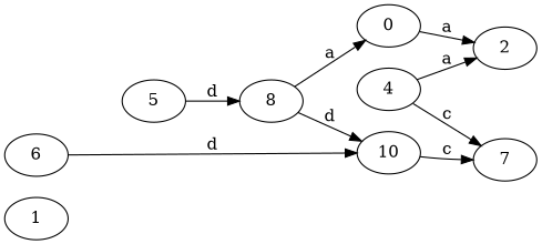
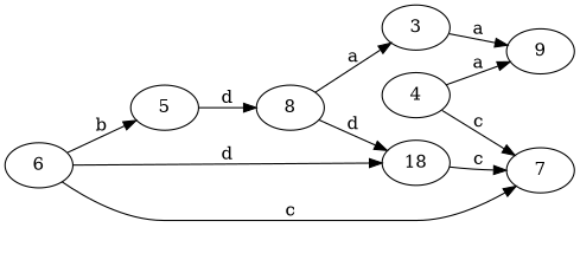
  strict digraph {
    rankdir=LR
-   1
-   3 [label=0]
-   2
+   3
+   2 [label=9]
    4
    7
    6
    5
-   10
+   10 [label=18]
    8
    3 -> 2 [label=a]
    4 -> 2 [label=a]
    4 -> 7 [label=c]
+   6 -> 7 [label=c]
+   6 -> 5 [label=b]
    6 -> 10 [label=d]
    5 -> 8 [label=d]
    10 -> 7 [label=c]
    8 -> 3 [label=a]
    8 -> 10 [label=d]
  }
